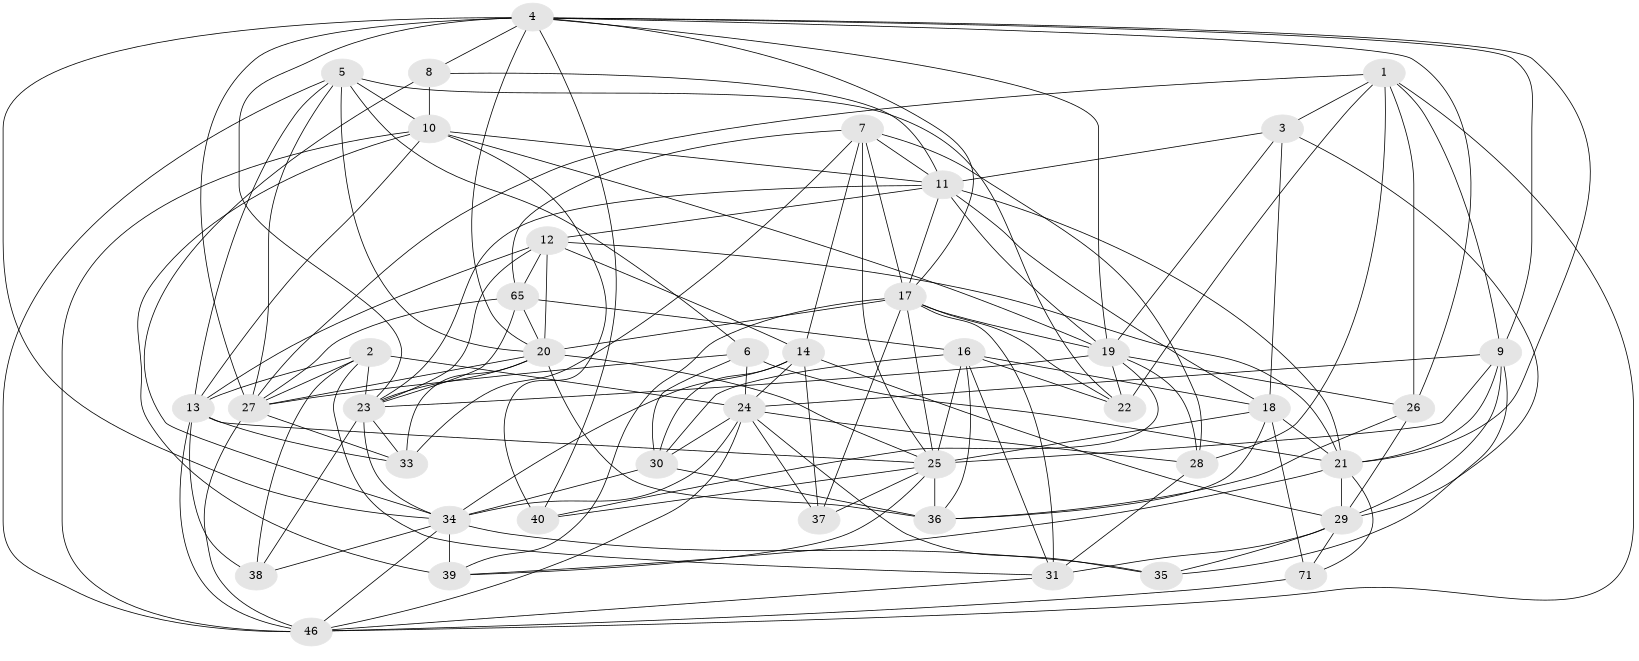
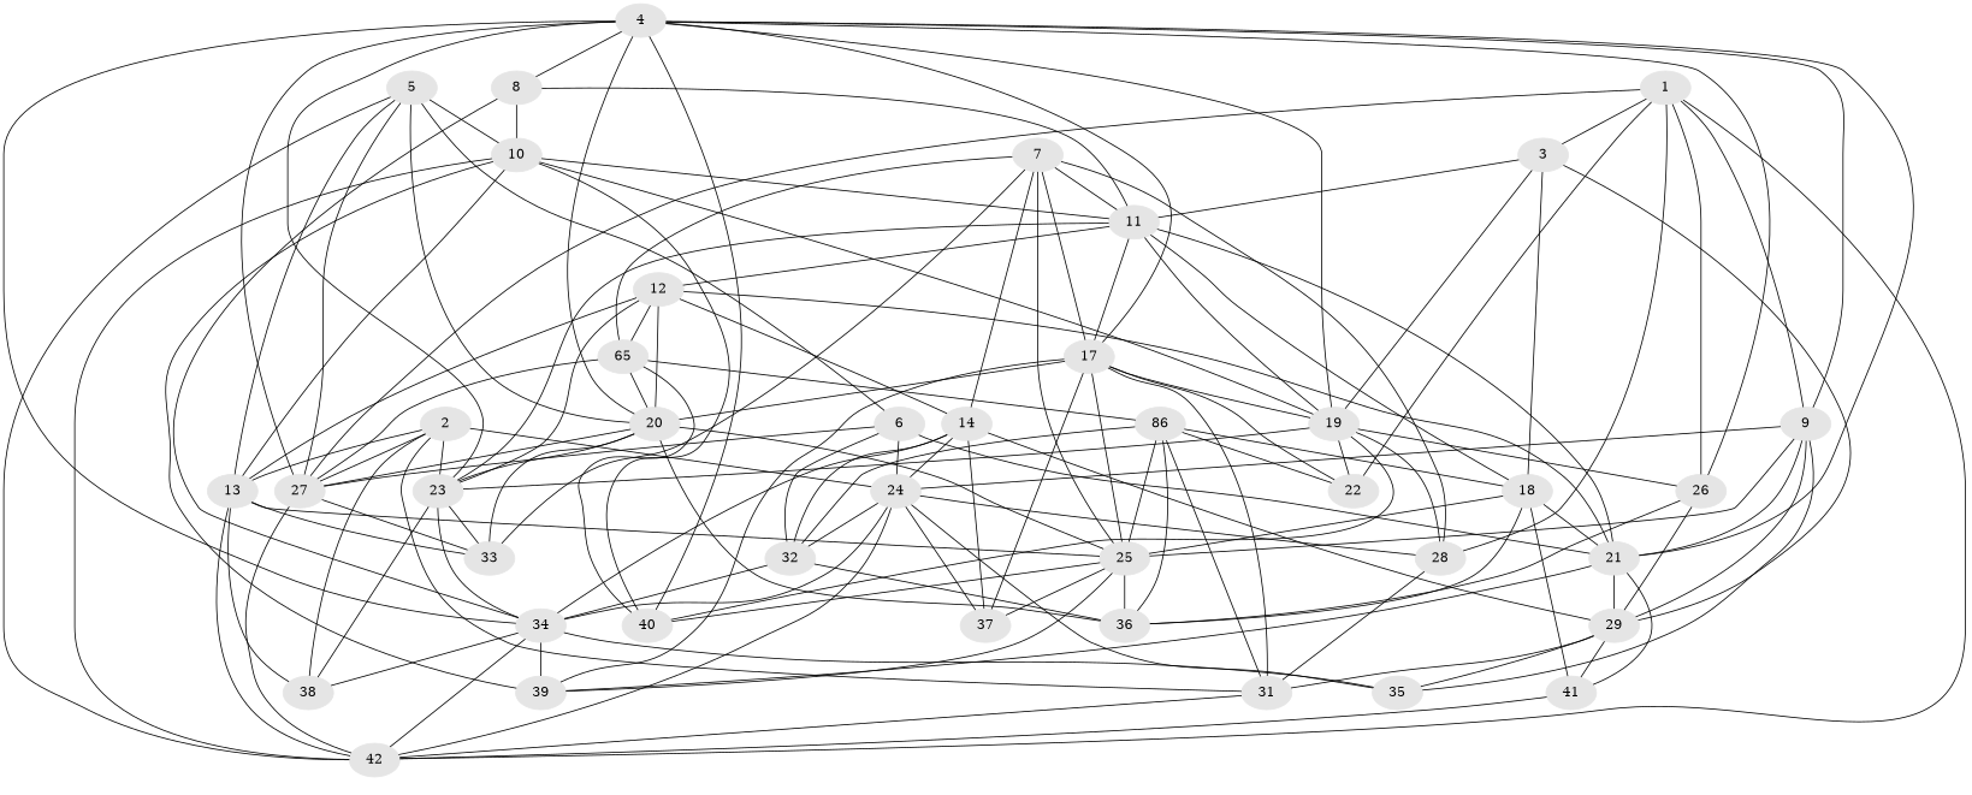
  graph {
    node [color=gray90 style=filled]
    edge [weight=1.0]
    1
    3
    9
    22
    26
    27
    28
-   42 [label=46]
+   42
    11
    18
    19
    29
    24
    21
    25
    35
    36
    33
    31
    2
    13
    23
    38
    34
-   32 [label=30]
+   32
    37
    17
    12
-   41 [label=71]
+   41
    40
    4
    8
    20
    10
    39
    5
    6
    7
    14
    n40 [label=65]
-   16
+   16 [label=86]
    1 -- 3
    1 -- 9
    1 -- 22
    1 -- 26 [weight=2.0]
    1 -- 27
    1 -- 28
    1 -- 42
    3 -- 11
    3 -- 18 [weight=3.0]
    3 -- 19 [weight=2.0]
    3 -- 29
    9 -- 29 [weight=2.0]
    9 -- 24
    9 -- 21
    9 -- 25
    9 -- 35
    26 -- 29
    26 -- 36
    27 -- 42 [weight=2.0]
    27 -- 33
    28 -- 31
    11 -- 18
    11 -- 19
    11 -- 21
    11 -- 23
    11 -- 17
    11 -- 12
    18 -- 21 [weight=2.0]
    18 -- 25
    18 -- 36
    18 -- 41
    19 -- 22
    19 -- 26
    19 -- 28
    19 -- 23
    19 -- 40
    29 -- 35 [weight=2.0]
    29 -- 31
    29 -- 41
    24 -- 28
    24 -- 42
    24 -- 35 [weight=2.0]
    24 -- 34
    24 -- 32
    24 -- 37
    21 -- 29
    21 -- 41
    21 -- 39
    25 -- 36 [weight=2.0]
    25 -- 37
    25 -- 40
    25 -- 39
    31 -- 42
    2 -- 27
    2 -- 24
    2 -- 31
    2 -- 13
    2 -- 23
    2 -- 38
    13 -- 42
    13 -- 25
    13 -- 33 [weight=3.0]
    13 -- 38
    23 -- 33
    23 -- 38
    23 -- 34
    34 -- 42
    34 -- 35
    34 -- 38
    34 -- 39 [weight=3.0]
    32 -- 36
    32 -- 34
    17 -- 22
    17 -- 19 [weight=2.0]
    17 -- 25
    17 -- 31
    17 -- 37
    17 -- 20 [weight=2.0]
    17 -- 39
    12 -- 21
    12 -- 13
    12 -- 23 [weight=2.0]
    12 -- 20
    12 -- 14
    12 -- n40
    41 -- 42
    4 -- 9
    4 -- 26
    4 -- 27
    4 -- 19
    4 -- 21
    4 -- 23 [weight=2.0]
    4 -- 34
    4 -- 17
    4 -- 40
    4 -- 8
    4 -- 20
    8 -- 11
    8 -- 34
    8 -- 10
    20 -- 27
    20 -- 25
    20 -- 36 [weight=2.0]
    20 -- 33
    20 -- 23
    10 -- 42
    10 -- 11
    10 -- 19
    10 -- 13 [weight=2.0]
    10 -- 40
    10 -- 39 [weight=2.0]
-   5 -- 22
    5 -- 27
    5 -- 42
    5 -- 13
    5 -- 20
    5 -- 10
    5 -- 6 [weight=2.0]
    6 -- 27
    6 -- 24
    6 -- 21
    6 -- 32
    7 -- 28 [weight=2.0]
    7 -- 11
    7 -- 25
    7 -- 33 [weight=2.0]
    7 -- 17
    7 -- 14
    7 -- n40
    14 -- 29
    14 -- 24 [weight=2.0]
    14 -- 34
    14 -- 32
    14 -- 37
    n40 -- 27
-   n40 -- 23
+   n40 -- 40
    n40 -- 20
    n40 -- 16
    16 -- 22 [weight=2.0]
    16 -- 18
    16 -- 25
    16 -- 36
    16 -- 31 [weight=3.0]
    16 -- 32
  }
